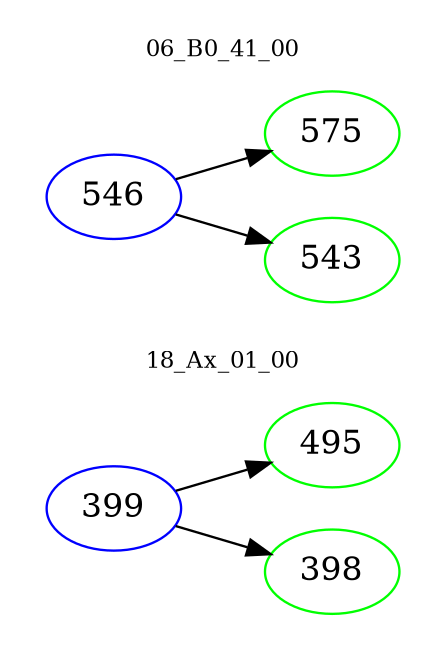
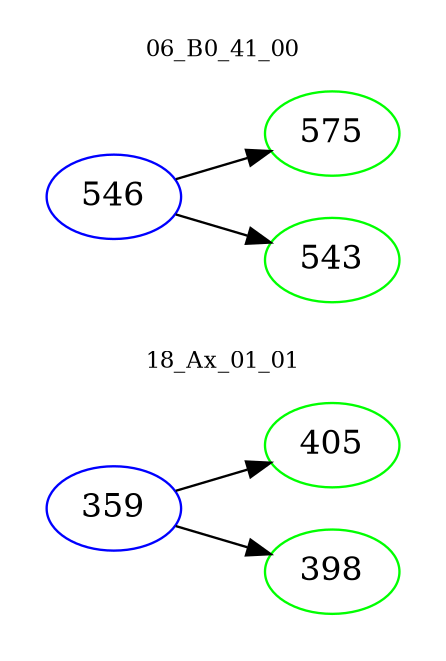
  digraph {
    rankdir=LR
    node [color=green]
    edge [color=black]
-   n1 [color=blue label=399]
+   n1 [color=blue label=359]
    n2 [label=398]
-   n3 [label=495]
+   n3 [label=405]
    n4 [color=blue label=546]
    n5 [label=543]
    n6 [label=575]
    subgraph cluster_1 {
      color=white
      fontsize=10
-     label="18_Ax_01_00"
+     label="18_Ax_01_01"
      n1
      n2
      n3
    }
    subgraph cluster_2 {
      color=white
      fontsize=10
      label="06_B0_41_00"
      n4
      n5
      n6
    }
    n1 -> n2
    n1 -> n3
    n4 -> n5
    n4 -> n6
  }
